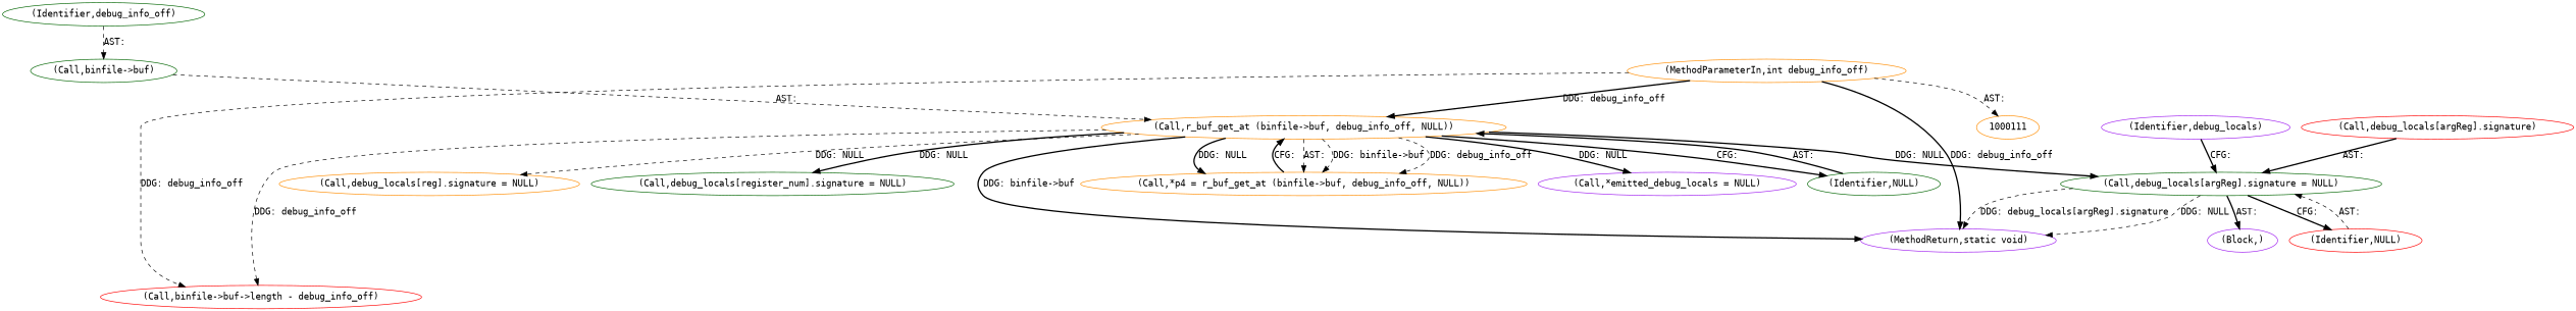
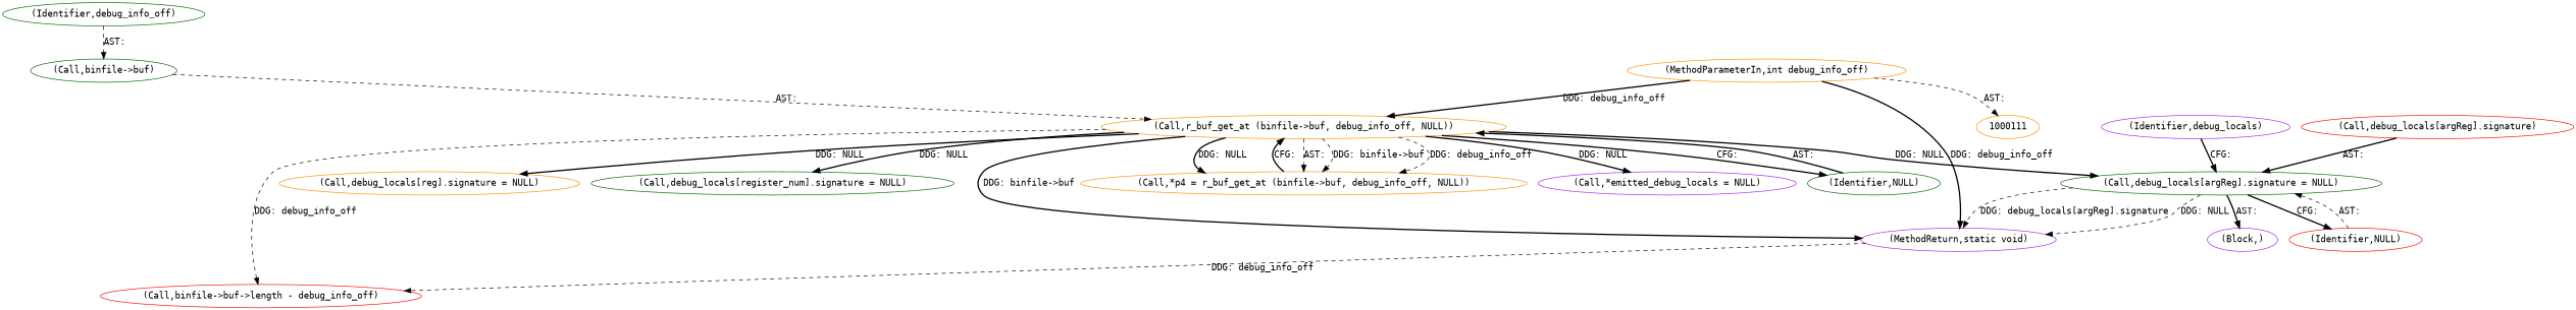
  digraph {
    fontname="DejaVu Sans Mono"
    node [color=darkgreen fontname="DejaVu Sans Mono"]
    edge [fontname="DejaVu Sans Mono" style=bold]
    n1 [label="(Call,debug_locals[argReg].signature = NULL)"]
    n2 [color=purple label="(MethodReturn,static void)"]
    n3 [color=red label="(Identifier,NULL)"]
    n4 [color=purple label="(Block,)"]
    n5 [color=darkorange label="(Call,r_buf_get_at (binfile->buf, debug_info_off, NULL))"]
    n6 [color=darkorange label="(Call,*p4 = r_buf_get_at (binfile->buf, debug_info_off, NULL))"]
    n7 [color=purple label="(Call,*emitted_debug_locals = NULL)"]
    n8 [label="(Identifier,NULL)"]
    n9 [color=red label="(Call,binfile->buf->length - debug_info_off)"]
    n10 [color=darkorange label="(Call,debug_locals[reg].signature = NULL)"]
    n11 [label="(Call,debug_locals[register_num].signature = NULL)"]
    n12 [color=darkorange label="(MethodParameterIn,int debug_info_off)"]
    1000111 [color=darkorange]
    n14 [color=red label="(Call,debug_locals[argReg].signature)"]
    n15 [color=purple label="(Identifier,debug_locals)"]
    n16 [label="(Call,binfile->buf)"]
    n17 [label="(Identifier,debug_info_off)"]
    n1 -> n2 [label="DDG: debug_locals[argReg].signature" style=dashed]
    n1 -> n2 [label="DDG: NULL" style=dashed]
    n1 -> n3 [label="CFG: "]
    n1 -> n4 [label="AST: "]
    n3 -> n1 [label="AST: " style=dashed]
    n5 -> n1 [label="DDG: NULL"]
    n5 -> n2 [label="DDG: binfile->buf"]
    n5 -> n6 [label="AST: " style=dashed]
    n5 -> n6 [label="DDG: binfile->buf" style=dashed]
    n5 -> n6 [label="DDG: debug_info_off" style=dashed]
    n5 -> n6 [label="DDG: NULL"]
    n5 -> n7 [label="DDG: NULL"]
    n5 -> n8 [label="CFG: "]
    n5 -> n9 [label="DDG: debug_info_off" style=dashed]
-   n5 -> n10 [label="DDG: NULL" style=dashed]
+   n5 -> n10 [label="DDG: NULL"]
    n5 -> n11 [label="DDG: NULL"]
    n6 -> n5 [label="CFG: "]
    n8 -> n5 [label="AST: "]
    n12 -> n2 [label="DDG: debug_info_off"]
    n12 -> n5 [label="DDG: debug_info_off"]
-   n12 -> n9 [label="DDG: debug_info_off" style=dashed]
+   n2 -> n9 [label="DDG: debug_info_off" style=dashed]
    n12 -> 1000111 [label="AST: " style=dashed]
    n14 -> n1 [label="AST: "]
    n15 -> n1 [label="CFG: "]
    n16 -> n5 [label="AST: " style=dashed]
    n17 -> n16 [label="AST: " style=dashed]
  }
